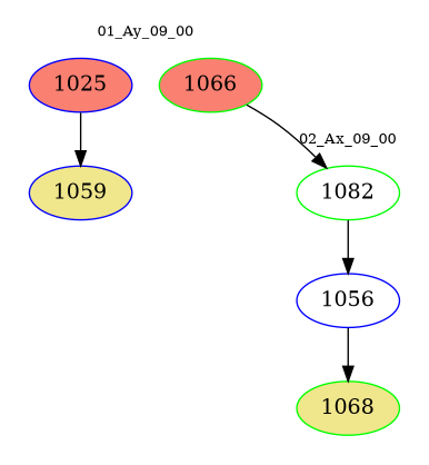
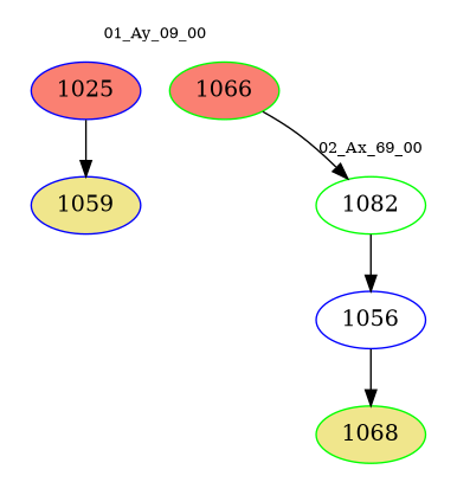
  digraph {
    node [color=green fillcolor=salmon style=filled]
    edge [color=black]
    n1 [label=1066]
    n2 [color=blue label=1025]
    n3 [color=blue fillcolor=khaki label=1059]
    n4 [fillcolor=white label=1082]
    n5 [color=blue fillcolor=white label=1056]
    n6 [fillcolor=khaki label=1068]
    subgraph cluster_1 {
      color=white
      fontsize=10
      label="01_Ay_09_00"
      n1
      n2
      n3
    }
    subgraph cluster_2 {
      color=white
      fontsize=10
-     label="02_Ax_09_00"
+     label="02_Ax_69_00"
      n4
      n5
      n6
    }
    n1 -> n4
    n2 -> n3
    n4 -> n5
    n5 -> n6
  }
